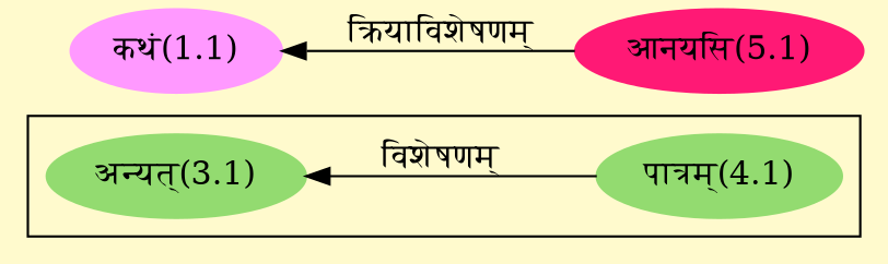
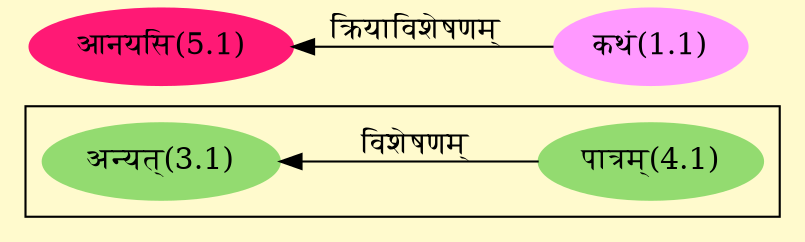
  digraph {
    bgcolor=lemonchiffon1
    compound=true
    rankdir=LR
    node [color="#93DB70" style=filled]
    edge [dir=back]
    n1 [label="अन्यत्(3.1)"]
    n2 [label="पात्रम्(4.1)"]
    n3 [color="#FF1975" label="आनयसि(5.1)"]
    n4 [color="#FF99FF" label="कथं(1.1)"]
    subgraph cluster_1 {
      n1
      n2
    }
    n1 -> n2 [label="विशेषणम्"]
-   n4 -> n3 [label="क्रियाविशेषणम्"]
+   n3 -> n4 [label="क्रियाविशेषणम्"]
  }
